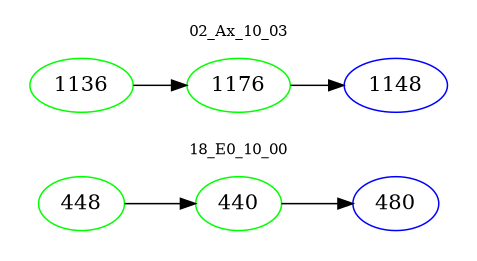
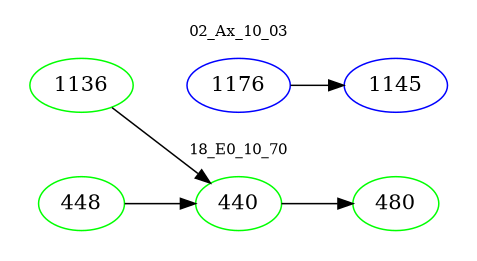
  digraph {
    rankdir=LR
    node [color=green]
    edge [color=black]
    n1 [label=1136]
-   n2 [label=1176]
-   n3 [color=blue label=1148]
+   n2 [color=blue label=1176]
+   n3 [color=blue label=1145]
    n4 [label=448]
    n5 [label=440]
-   n6 [color=blue label=480]
+   n6 [label=480]
    subgraph cluster_1 {
      color=white
      fontsize=10
      label="02_Ax_10_03"
      n1
      n2
      n3
    }
    subgraph cluster_2 {
      color=white
      fontsize=10
-     label="18_E0_10_00"
+     label="18_E0_10_70"
      n4
      n5
      n6
    }
-   n1 -> n2
+   n1 -> n5
    n2 -> n3
    n4 -> n5
    n5 -> n6
  }
